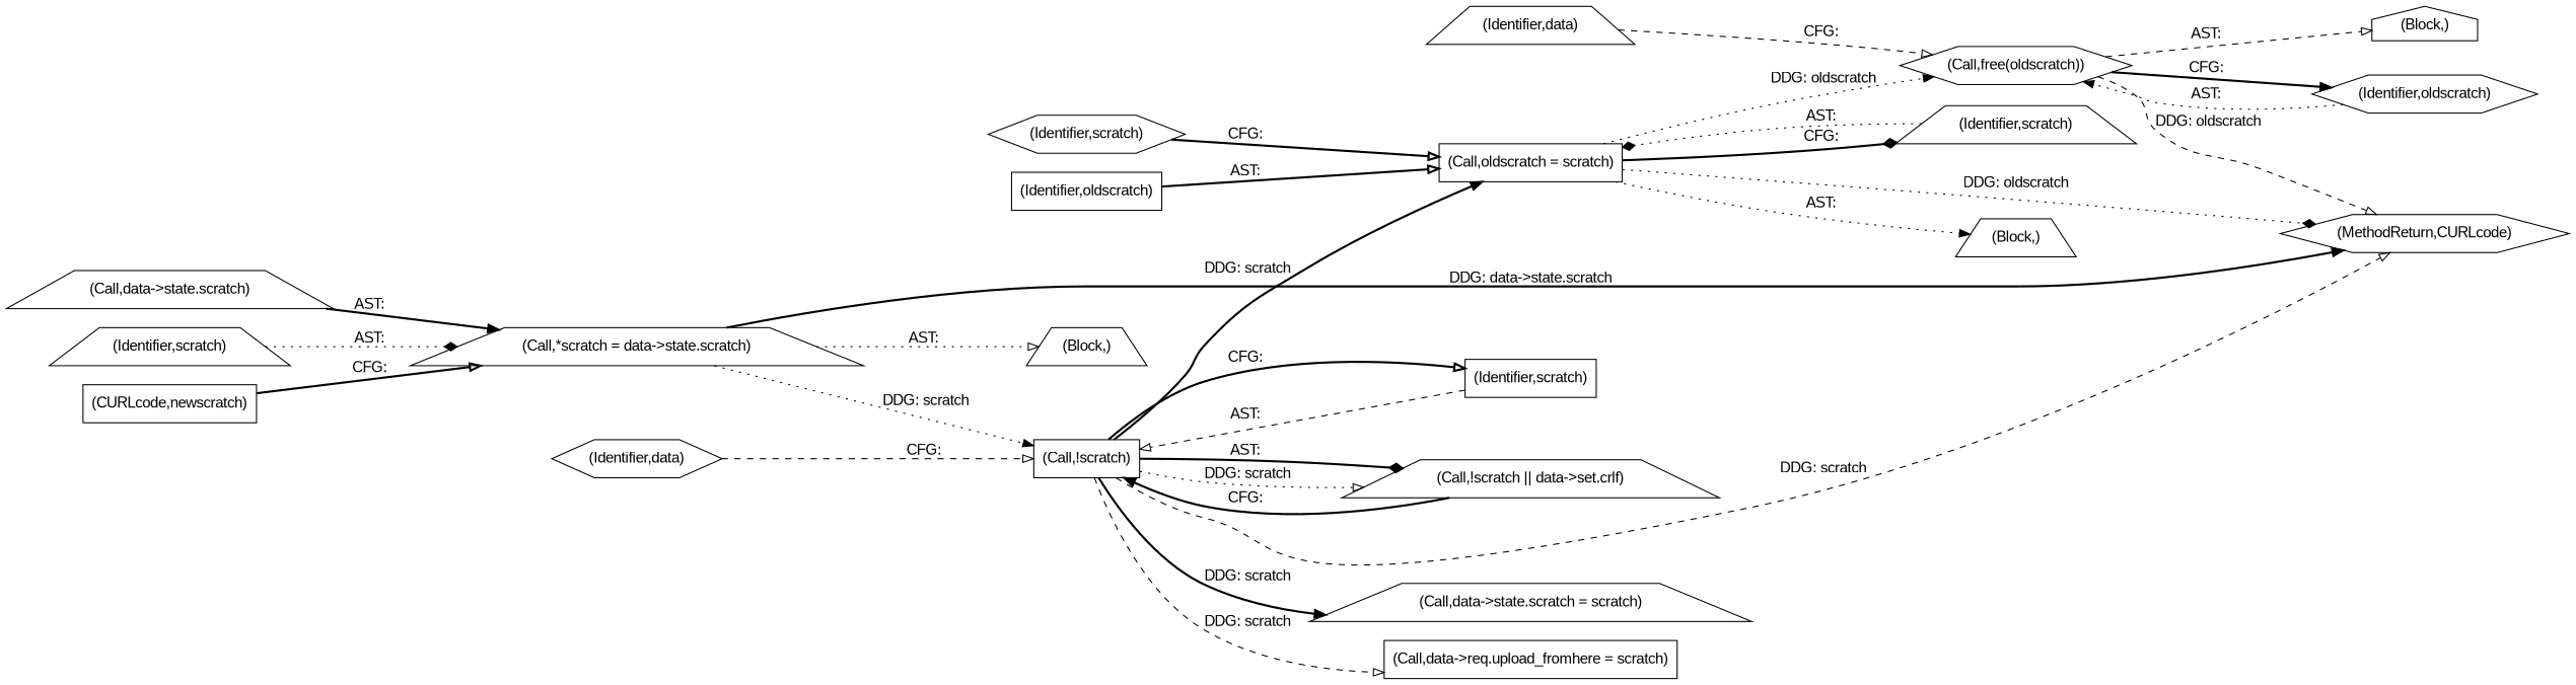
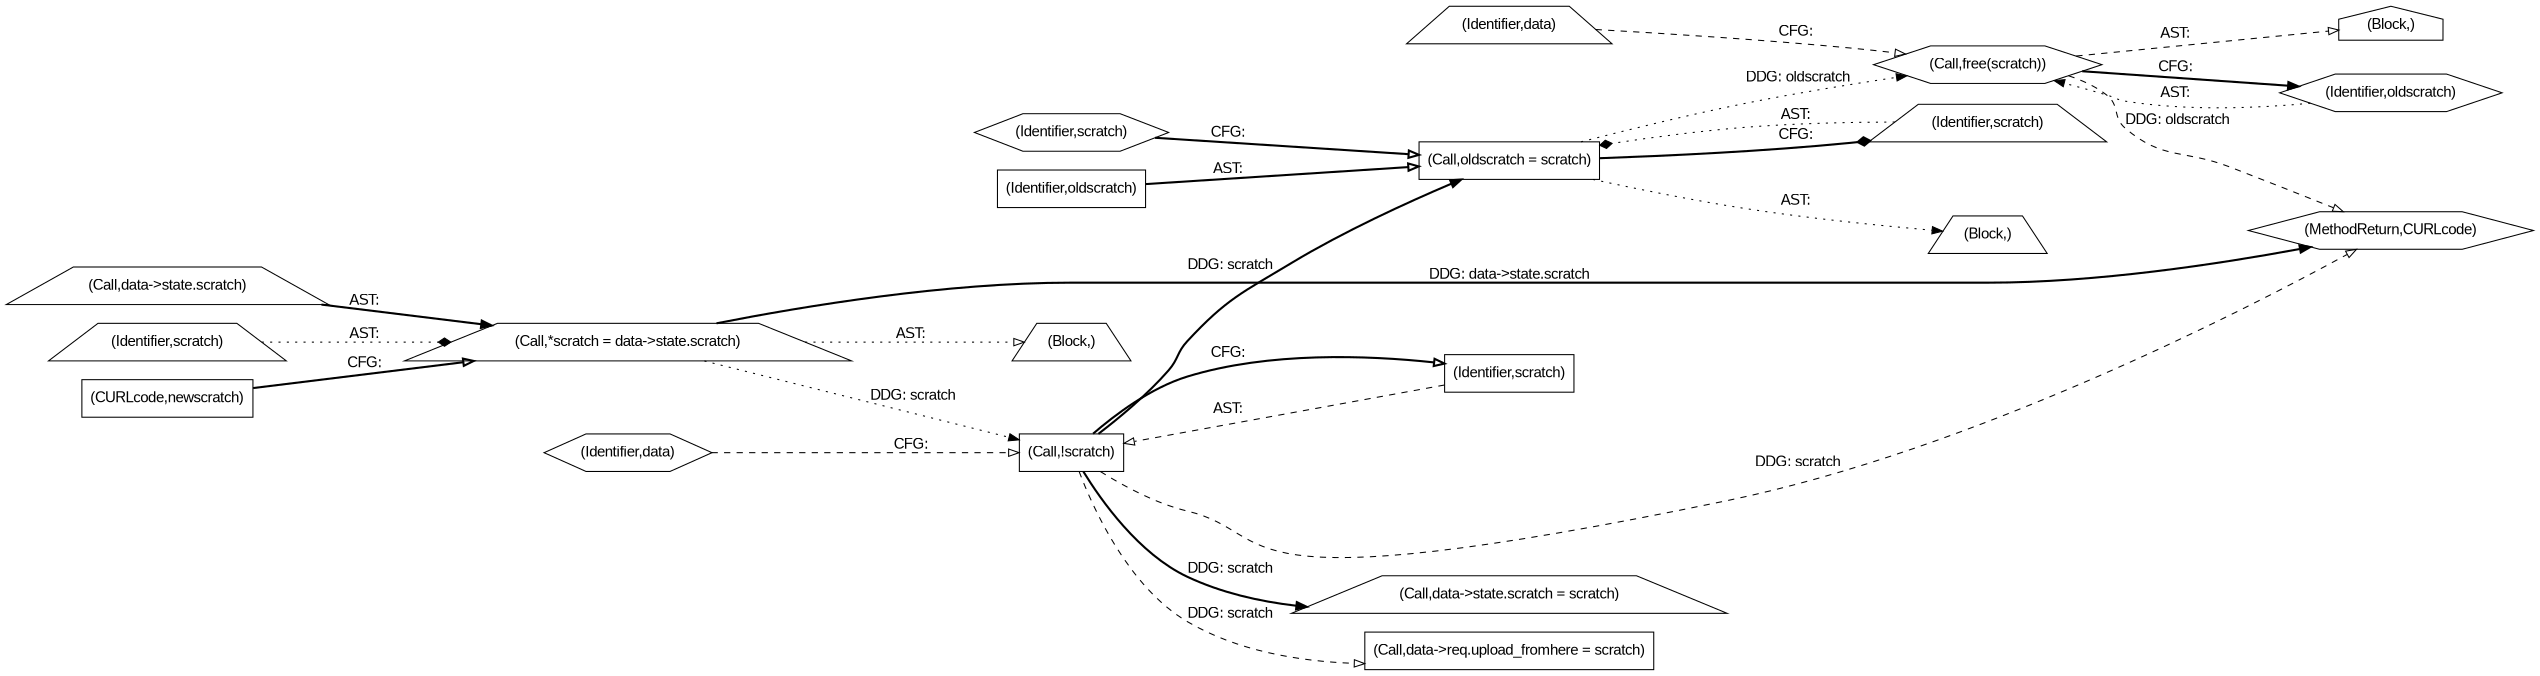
  digraph {
    fontname="Liberation Sans"
    rankdir=LR
    node [fontname="Liberation Sans" shape=trapezium]
    edge [arrowhead=onormal fontname="Liberation Sans" style=bold]
    n1 [label="(Call,oldscratch = scratch)" shape=box]
-   n2 [label="(Call,free(oldscratch))" shape=hexagon]
+   n2 [label="(Call,free(scratch))" shape=hexagon]
    n3 [label="(Block,)"]
    n4 [label="(MethodReturn,CURLcode)" shape=hexagon]
    n5 [label="(Identifier,scratch)"]
    n6 [label="(Identifier,oldscratch)" shape=hexagon]
    n7 [label="(Block,)" shape=house]
    n8 [label="(Call,!scratch)" shape=box]
    n9 [label="(Call,data->state.scratch = scratch)"]
    n10 [label="(Call,data->req.upload_fromhere = scratch)" shape=box]
    n11 [label="(Identifier,scratch)" shape=box]
-   n12 [label="(Call,!scratch || data->set.crlf)"]
    n13 [label="(Call,*scratch = data->state.scratch)"]
    n14 [label="(Block,)"]
    n15 [label="(Call,data->state.scratch)"]
    n16 [label="(Identifier,data)"]
    n17 [label="(Identifier,scratch)" shape=hexagon]
    n18 [label="(Identifier,oldscratch)" shape=box]
    n19 [label="(Identifier,data)" shape=hexagon]
    n20 [label="(Identifier,scratch)"]
    n21 [label="(CURLcode,newscratch)" shape=box]
    n1 -> n2 [arrowhead=normal label="DDG: oldscratch" style=dotted]
    n1 -> n3 [arrowhead=normal label="AST: " style=dotted]
-   n1 -> n4 [arrowhead=diamond label="DDG: oldscratch" style=dotted]
    n1 -> n5 [arrowhead=diamond label="CFG: "]
    n2 -> n4 [label="DDG: oldscratch" style=dashed]
    n2 -> n6 [arrowhead=normal label="CFG: "]
    n2 -> n7 [label="AST: " style=dashed]
    n5 -> n1 [arrowhead=diamond label="AST: " style=dotted]
    n6 -> n2 [arrowhead=normal label="AST: " style=dotted]
    n8 -> n1 [arrowhead=normal label="DDG: scratch"]
    n8 -> n4 [label="DDG: scratch" style=dashed]
    n8 -> n9 [arrowhead=normal label="DDG: scratch"]
    n8 -> n10 [label="DDG: scratch" style=dashed]
    n8 -> n11 [label="CFG: "]
-   n8 -> n12 [arrowhead=diamond label="AST: "]
-   n8 -> n12 [label="DDG: scratch" style=dotted]
    n11 -> n8 [label="AST: " style=dashed]
-   n12 -> n8 [arrowhead=normal label="CFG: "]
    n13 -> n4 [arrowhead=normal label="DDG: data->state.scratch"]
    n13 -> n8 [arrowhead=normal label="DDG: scratch" style=dotted]
    n13 -> n14 [label="AST: " style=dotted]
    n15 -> n13 [arrowhead=normal label="AST: "]
    n16 -> n2 [label="CFG: " style=dashed]
    n17 -> n1 [label="CFG: "]
    n18 -> n1 [label="AST: "]
    n19 -> n8 [label="CFG: " style=dashed]
    n20 -> n13 [arrowhead=diamond label="AST: " style=dotted]
    n21 -> n13 [label="CFG: "]
  }
